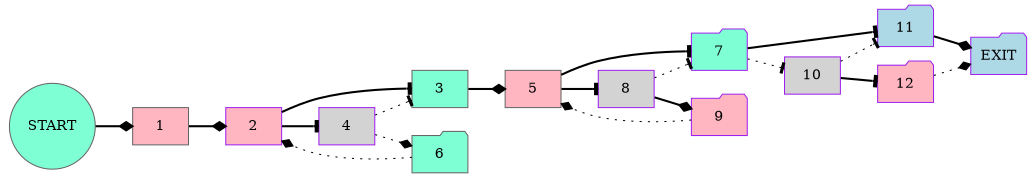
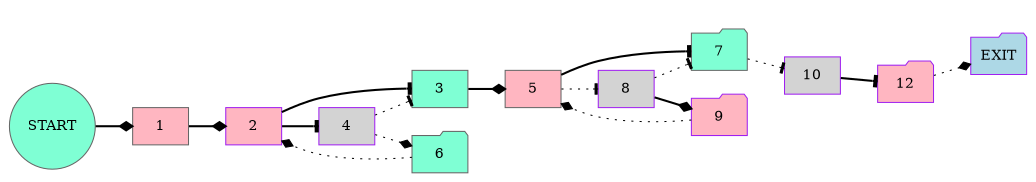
  digraph {
    rankdir=LR
    node [color=purple fillcolor=lightpink shape=box style=filled]
    edge [arrowhead=tee style=bold]
    n1 [color=gray40 fillcolor=aquamarine label=START shape=circle]
    1 [color=gray40]
    2
    n4 [fillcolor=lightblue label=EXIT shape=folder]
    3 [color=gray40 fillcolor=aquamarine]
    4 [fillcolor=lightgrey]
    5 [color=gray40]
    6 [color=gray40 fillcolor=aquamarine shape=folder]
-   7 [fillcolor=aquamarine shape=folder]
+   7 [color=gray40 fillcolor=aquamarine shape=folder]
    8 [fillcolor=lightgrey]
    10 [fillcolor=lightgrey]
-   11 [fillcolor=lightblue shape=folder]
    9 [shape=folder]
    12 [shape=folder]
    n1 -> 1 [arrowhead=diamond]
    1 -> 2 [arrowhead=diamond]
    2 -> 3
    2 -> 4
    3 -> 5 [arrowhead=diamond]
    4 -> 3 [style=dotted]
    4 -> 6 [arrowhead=diamond style=dotted]
    5 -> 7
-   5 -> 8
+   5 -> 8 [style=dotted]
    6 -> 2 [arrowhead=diamond style=dotted]
    7 -> 10 [style=dotted]
-   7 -> 11
    8 -> 7 [style=dotted]
    8 -> 9 [arrowhead=diamond]
-   10 -> 11 [style=dotted]
    10 -> 12
-   11 -> n4 [arrowhead=diamond]
    9 -> 5 [arrowhead=diamond style=dotted]
    12 -> n4 [arrowhead=diamond style=dotted]
  }
